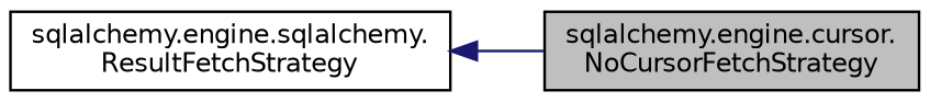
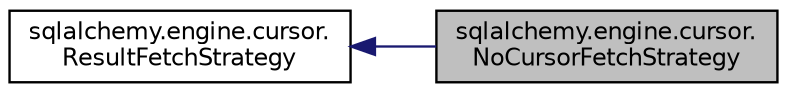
  digraph {
    rankdir=LR
    node [color=black fontname=Helvetica fontsize=10 shape=record style=filled]
    n1 [fillcolor=grey75 fontcolor=black height=0.2 label="sqlalchemy.engine.cursor.\lNoCursorFetchStrategy" width=0.4]
-   n2 [fillcolor=white height=0.2 label="sqlalchemy.engine.sqlalchemy.\lResultFetchStrategy" width=0.4]
+   n2 [fillcolor=white height=0.2 label="sqlalchemy.engine.cursor.\lResultFetchStrategy" width=0.4]
    n2 -> n1 [color=midnightblue dir=back fontname=Helvetica fontsize=10 labelfontname=Helvetica labelfontsize=10 style=solid]
  }
